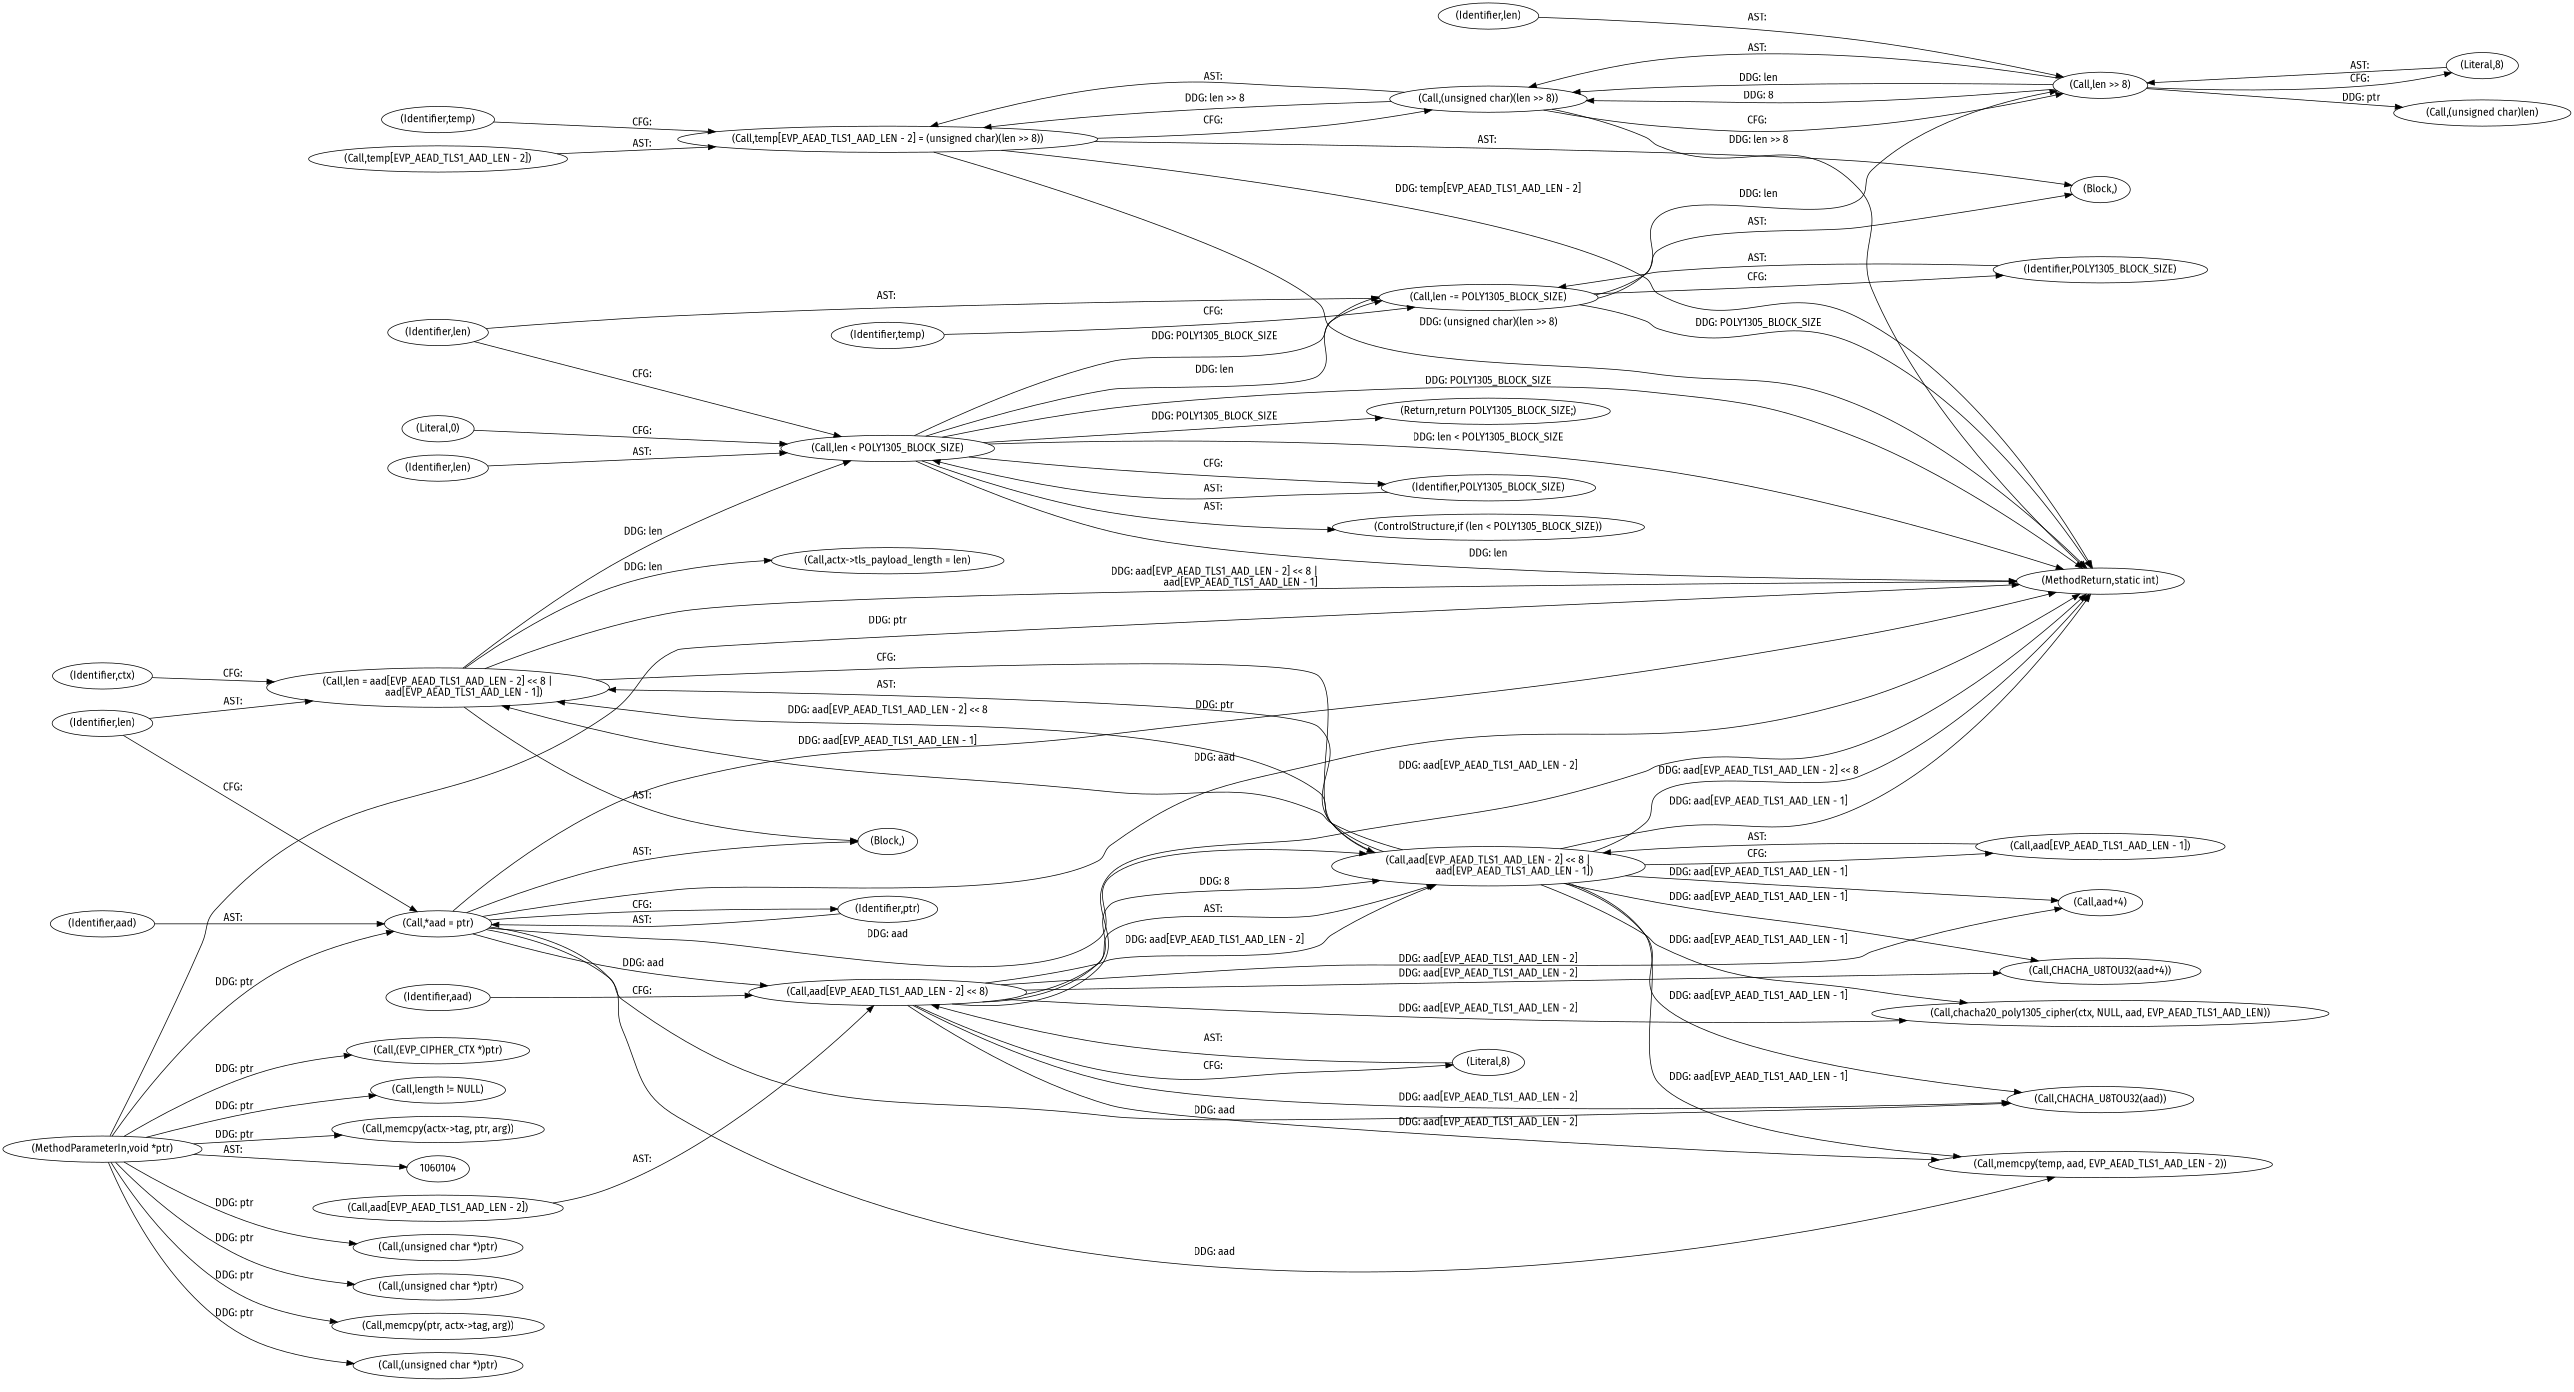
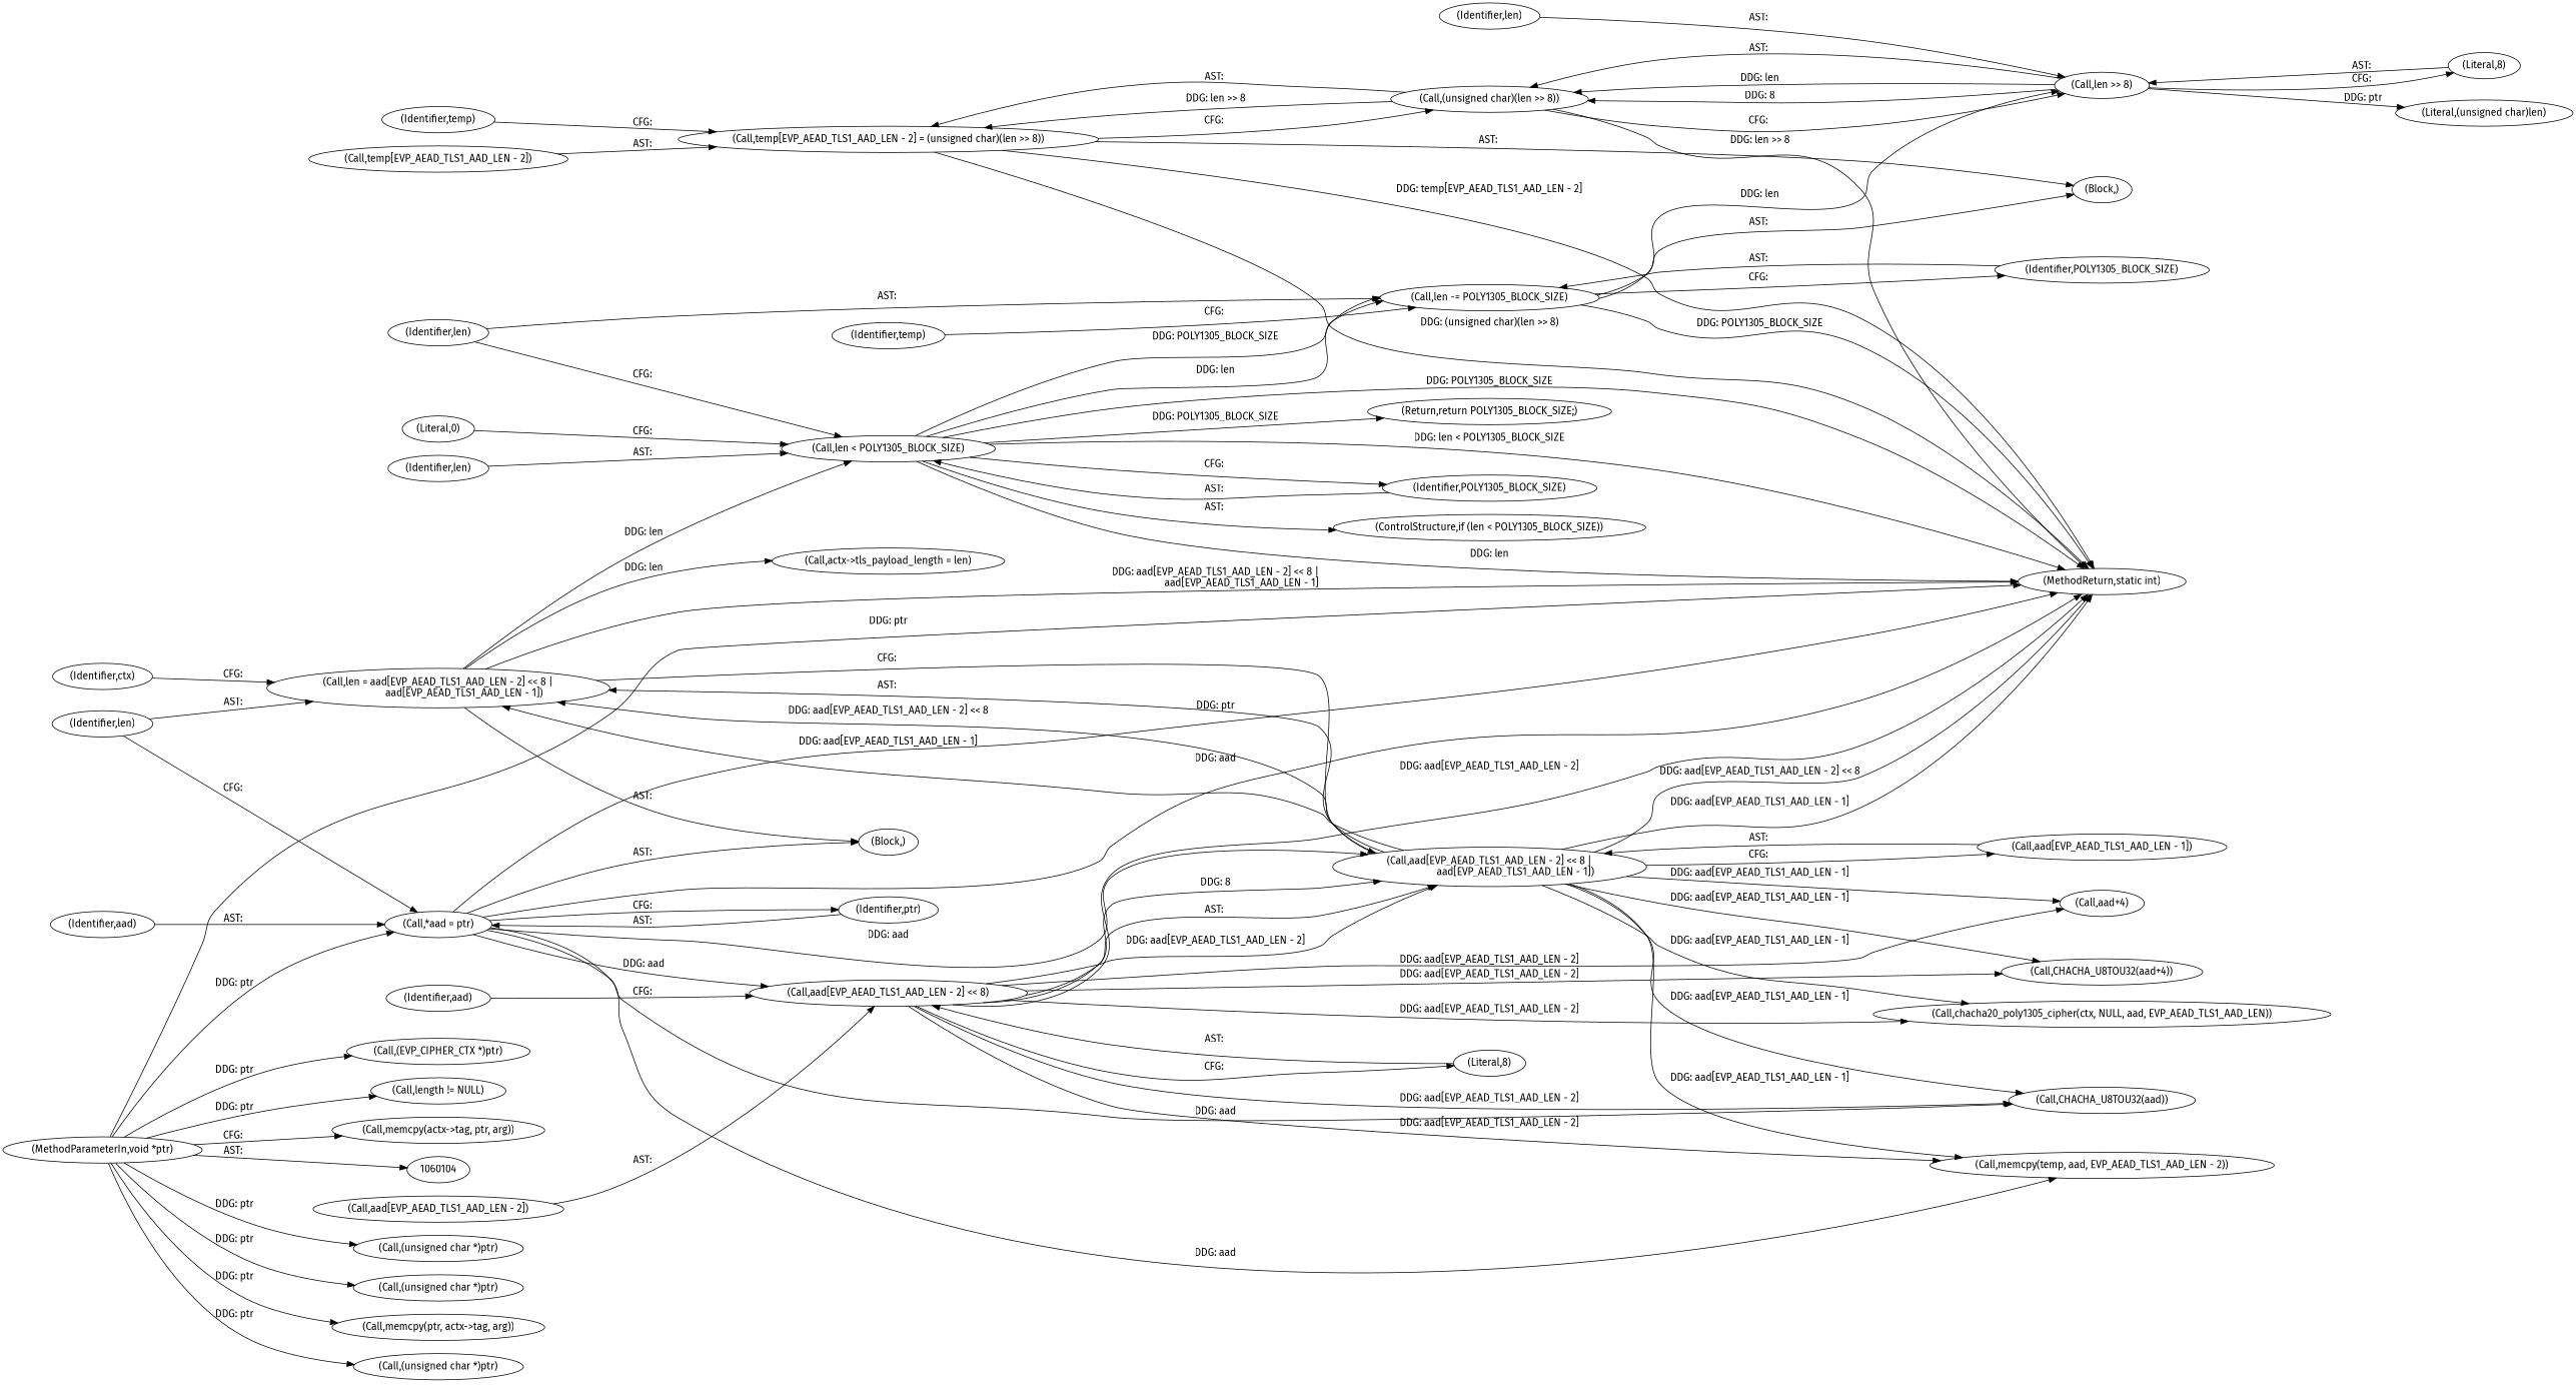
  digraph {
    fontname="Fira Sans"
    rankdir=LR
    node [fontname="Fira Sans"]
    edge [fontname="Fira Sans"]
    n1 [label="(Call,temp[EVP_AEAD_TLS1_AAD_LEN - 2] = (unsigned char)(len >> 8))"]
    n2 [label="(Call,(unsigned char)(len >> 8))"]
    n3 [label="(Block,)"]
    n4 [label="(MethodReturn,static int)"]
    n5 [label="(Call,len >> 8)"]
    n6 [label="(Literal,8)"]
-   n7 [label="(Call,(unsigned char)len)"]
+   n7 [label="(Literal,(unsigned char)len)"]
    n8 [label="(Call,len -= POLY1305_BLOCK_SIZE)"]
    n9 [label="(Identifier,POLY1305_BLOCK_SIZE)"]
    n10 [label="(Call,len < POLY1305_BLOCK_SIZE)"]
    n11 [label="(Identifier,POLY1305_BLOCK_SIZE)"]
    n12 [label="(Return,return POLY1305_BLOCK_SIZE;)"]
    n13 [label="(ControlStructure,if (len < POLY1305_BLOCK_SIZE))"]
    n14 [label="(Call,len = aad[EVP_AEAD_TLS1_AAD_LEN - 2] << 8 |\n                   aad[EVP_AEAD_TLS1_AAD_LEN - 1])"]
    n15 [label="(Call,aad[EVP_AEAD_TLS1_AAD_LEN - 2] << 8 |\n                   aad[EVP_AEAD_TLS1_AAD_LEN - 1])"]
    n16 [label="(Block,)"]
    n17 [label="(Call,actx->tls_payload_length = len)"]
    n18 [label="(Call,CHACHA_U8TOU32(aad))"]
    n19 [label="(Call,aad[EVP_AEAD_TLS1_AAD_LEN - 1])"]
    n20 [label="(Call,chacha20_poly1305_cipher(ctx, NULL, aad, EVP_AEAD_TLS1_AAD_LEN))"]
    n21 [label="(Call,memcpy(temp, aad, EVP_AEAD_TLS1_AAD_LEN - 2))"]
    n22 [label="(Call,aad+4)"]
    n23 [label="(Call,CHACHA_U8TOU32(aad+4))"]
    n24 [label="(Call,aad[EVP_AEAD_TLS1_AAD_LEN - 2] << 8)"]
    n25 [label="(Literal,8)"]
    n26 [label="(Call,*aad = ptr)"]
    n27 [label="(Identifier,ptr)"]
    n28 [label="(MethodParameterIn,void *ptr)"]
    n29 [label="(Call,(unsigned char *)ptr)"]
    n30 [label="(Call,(unsigned char *)ptr)"]
    n31 [label="(Call,memcpy(ptr, actx->tag, arg))"]
    n32 [label="(Call,(unsigned char *)ptr)"]
    n33 [label="(Call,(EVP_CIPHER_CTX *)ptr)"]
    n34 [label="(Call,length != NULL)"]
    n35 [label="(Call,memcpy(actx->tag, ptr, arg))"]
    n36 [label=1060104]
    n37 [label="(Identifier,len)"]
    n38 [label="(Identifier,temp)"]
    n39 [label="(Identifier,aad)"]
    n40 [label="(Identifier,ctx)"]
    n41 [label="(Identifier,len)"]
    n42 [label="(Identifier,len)"]
    n43 [label="(Identifier,aad)"]
    n44 [label="(Call,aad[EVP_AEAD_TLS1_AAD_LEN - 2])"]
    n45 [label="(Identifier,len)"]
    n46 [label="(Identifier,temp)"]
    n47 [label="(Call,temp[EVP_AEAD_TLS1_AAD_LEN - 2])"]
    n48 [label="(Literal,0)"]
    n1 -> n2 [label="CFG: "]
    n1 -> n3 [label="AST: "]
    n1 -> n4 [label="DDG: temp[EVP_AEAD_TLS1_AAD_LEN - 2]"]
    n1 -> n4 [label="DDG: (unsigned char)(len >> 8)"]
    n2 -> n1 [label="AST: "]
    n2 -> n1 [label="DDG: len >> 8"]
    n2 -> n4 [label="DDG: len >> 8"]
    n2 -> n5 [label="CFG: "]
    n5 -> n2 [label="AST: "]
    n5 -> n2 [label="DDG: len"]
    n5 -> n2 [label="DDG: 8"]
    n5 -> n6 [label="CFG: "]
    n5 -> n7 [label="DDG: ptr"]
    n6 -> n5 [label="AST: "]
    n8 -> n3 [label="AST: "]
    n8 -> n4 [label="DDG: POLY1305_BLOCK_SIZE"]
    n8 -> n5 [label="DDG: len"]
    n8 -> n9 [label="CFG: "]
    n9 -> n8 [label="AST: "]
    n10 -> n4 [label="DDG: len"]
    n10 -> n4 [label="DDG: POLY1305_BLOCK_SIZE"]
    n10 -> n4 [label="DDG: len < POLY1305_BLOCK_SIZE"]
    n10 -> n8 [label="DDG: POLY1305_BLOCK_SIZE"]
    n10 -> n8 [label="DDG: len"]
    n10 -> n11 [label="CFG: "]
    n10 -> n12 [label="DDG: POLY1305_BLOCK_SIZE"]
    n10 -> n13 [label="AST: "]
    n11 -> n10 [label="AST: "]
    n14 -> n4 [label="DDG: aad[EVP_AEAD_TLS1_AAD_LEN - 2] << 8 |\n                   aad[EVP_AEAD_TLS1_AAD_LEN - 1]"]
    n14 -> n10 [label="DDG: len"]
    n14 -> n15 [label="CFG: "]
    n14 -> n16 [label="AST: "]
    n14 -> n17 [label="DDG: len"]
    n15 -> n4 [label="DDG: aad[EVP_AEAD_TLS1_AAD_LEN - 2] << 8"]
    n15 -> n4 [label="DDG: aad[EVP_AEAD_TLS1_AAD_LEN - 1]"]
    n15 -> n14 [label="AST: "]
    n15 -> n14 [label="DDG: aad[EVP_AEAD_TLS1_AAD_LEN - 2] << 8"]
    n15 -> n14 [label="DDG: aad[EVP_AEAD_TLS1_AAD_LEN - 1]"]
    n15 -> n18 [label="DDG: aad[EVP_AEAD_TLS1_AAD_LEN - 1]"]
    n15 -> n19 [label="CFG: "]
    n15 -> n20 [label="DDG: aad[EVP_AEAD_TLS1_AAD_LEN - 1]"]
    n15 -> n21 [label="DDG: aad[EVP_AEAD_TLS1_AAD_LEN - 1]"]
    n15 -> n22 [label="DDG: aad[EVP_AEAD_TLS1_AAD_LEN - 1]"]
    n15 -> n23 [label="DDG: aad[EVP_AEAD_TLS1_AAD_LEN - 1]"]
    n19 -> n15 [label="AST: "]
    n24 -> n4 [label="DDG: aad[EVP_AEAD_TLS1_AAD_LEN - 2]"]
    n24 -> n15 [label="AST: "]
    n24 -> n15 [label="DDG: aad[EVP_AEAD_TLS1_AAD_LEN - 2]"]
    n24 -> n15 [label="DDG: 8"]
    n24 -> n18 [label="DDG: aad[EVP_AEAD_TLS1_AAD_LEN - 2]"]
    n24 -> n20 [label="DDG: aad[EVP_AEAD_TLS1_AAD_LEN - 2]"]
    n24 -> n21 [label="DDG: aad[EVP_AEAD_TLS1_AAD_LEN - 2]"]
    n24 -> n22 [label="DDG: aad[EVP_AEAD_TLS1_AAD_LEN - 2]"]
    n24 -> n23 [label="DDG: aad[EVP_AEAD_TLS1_AAD_LEN - 2]"]
    n24 -> n25 [label="CFG: "]
    n25 -> n24 [label="AST: "]
    n26 -> n4 [label="DDG: aad"]
    n26 -> n4 [label="DDG: ptr"]
    n26 -> n15 [label="DDG: aad"]
    n26 -> n16 [label="AST: "]
    n26 -> n18 [label="DDG: aad"]
    n26 -> n21 [label="DDG: aad"]
    n26 -> n24 [label="DDG: aad"]
    n26 -> n27 [label="CFG: "]
    n27 -> n26 [label="AST: "]
    n28 -> n4 [label="DDG: ptr"]
    n28 -> n26 [label="DDG: ptr"]
    n28 -> n29 [label="DDG: ptr"]
    n28 -> n30 [label="DDG: ptr"]
    n28 -> n31 [label="DDG: ptr"]
    n28 -> n32 [label="DDG: ptr"]
    n28 -> n33 [label="DDG: ptr"]
    n28 -> n34 [label="DDG: ptr"]
-   n28 -> n35 [label="DDG: ptr"]
+   n28 -> n35 [label="CFG: "]
    n28 -> n36 [label="AST: "]
    n37 -> n10 [label="AST: "]
    n38 -> n8 [label="CFG: "]
    n39 -> n24 [label="CFG: "]
    n40 -> n14 [label="CFG: "]
    n41 -> n14 [label="AST: "]
    n41 -> n26 [label="CFG: "]
    n42 -> n5 [label="AST: "]
    n43 -> n26 [label="AST: "]
    n44 -> n24 [label="AST: "]
    n45 -> n8 [label="AST: "]
    n45 -> n10 [label="CFG: "]
    n46 -> n1 [label="CFG: "]
    n47 -> n1 [label="AST: "]
    n48 -> n10 [label="CFG: "]
  }
